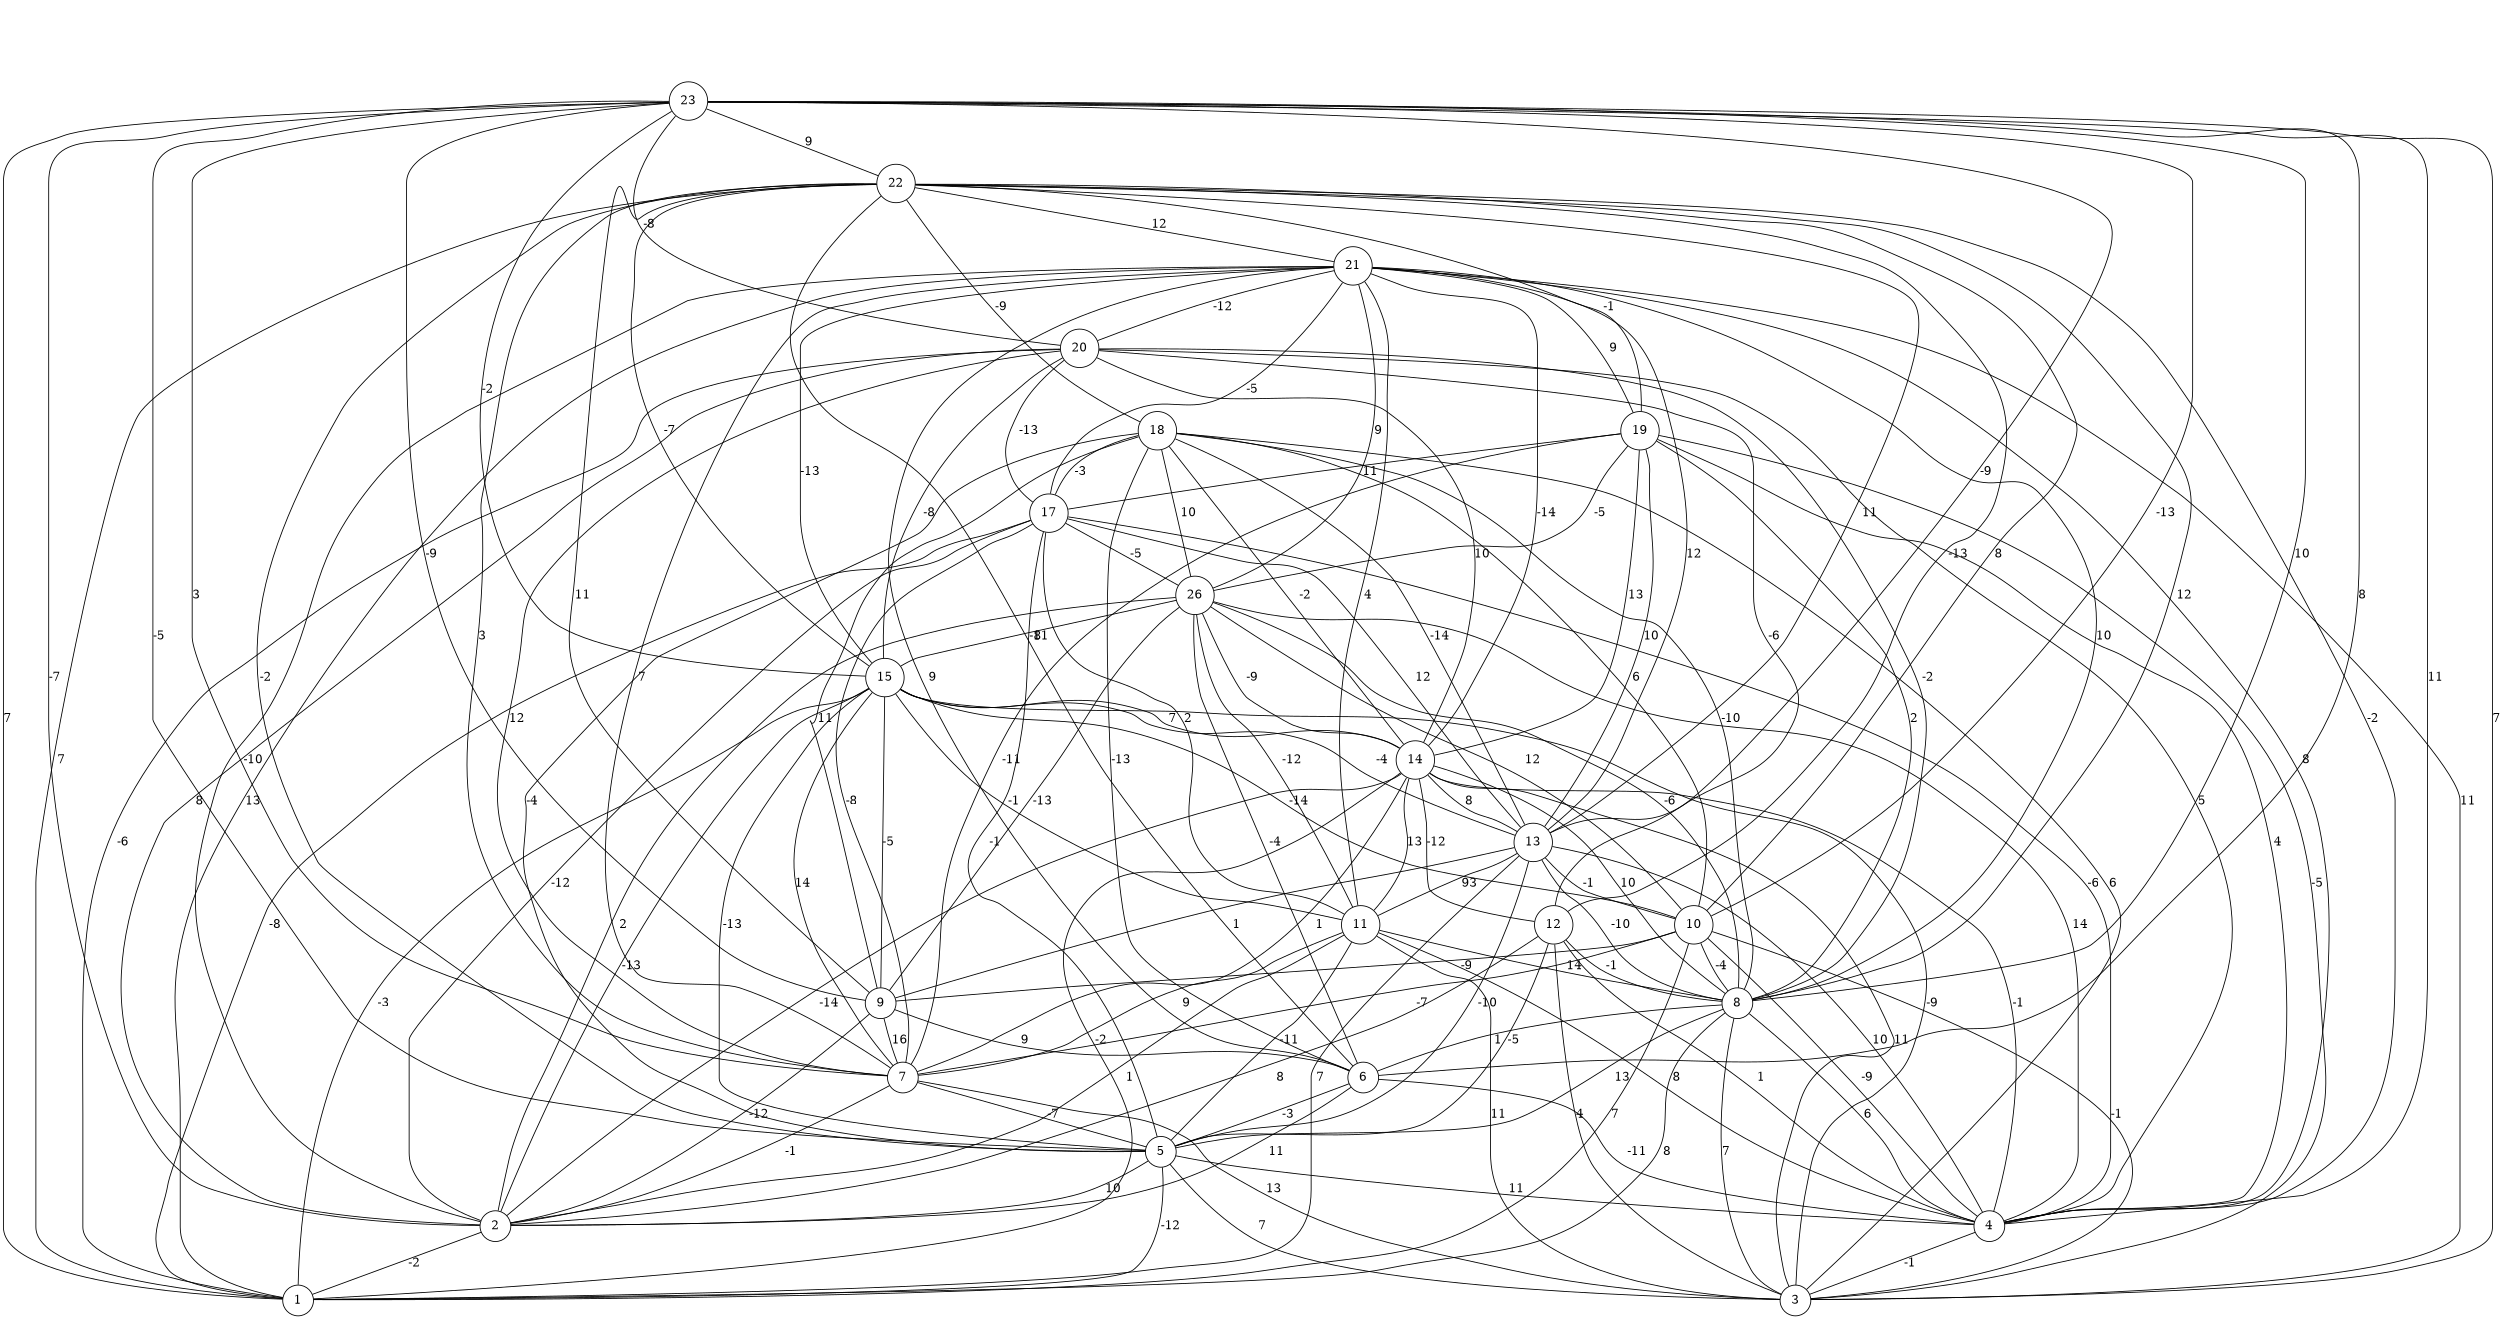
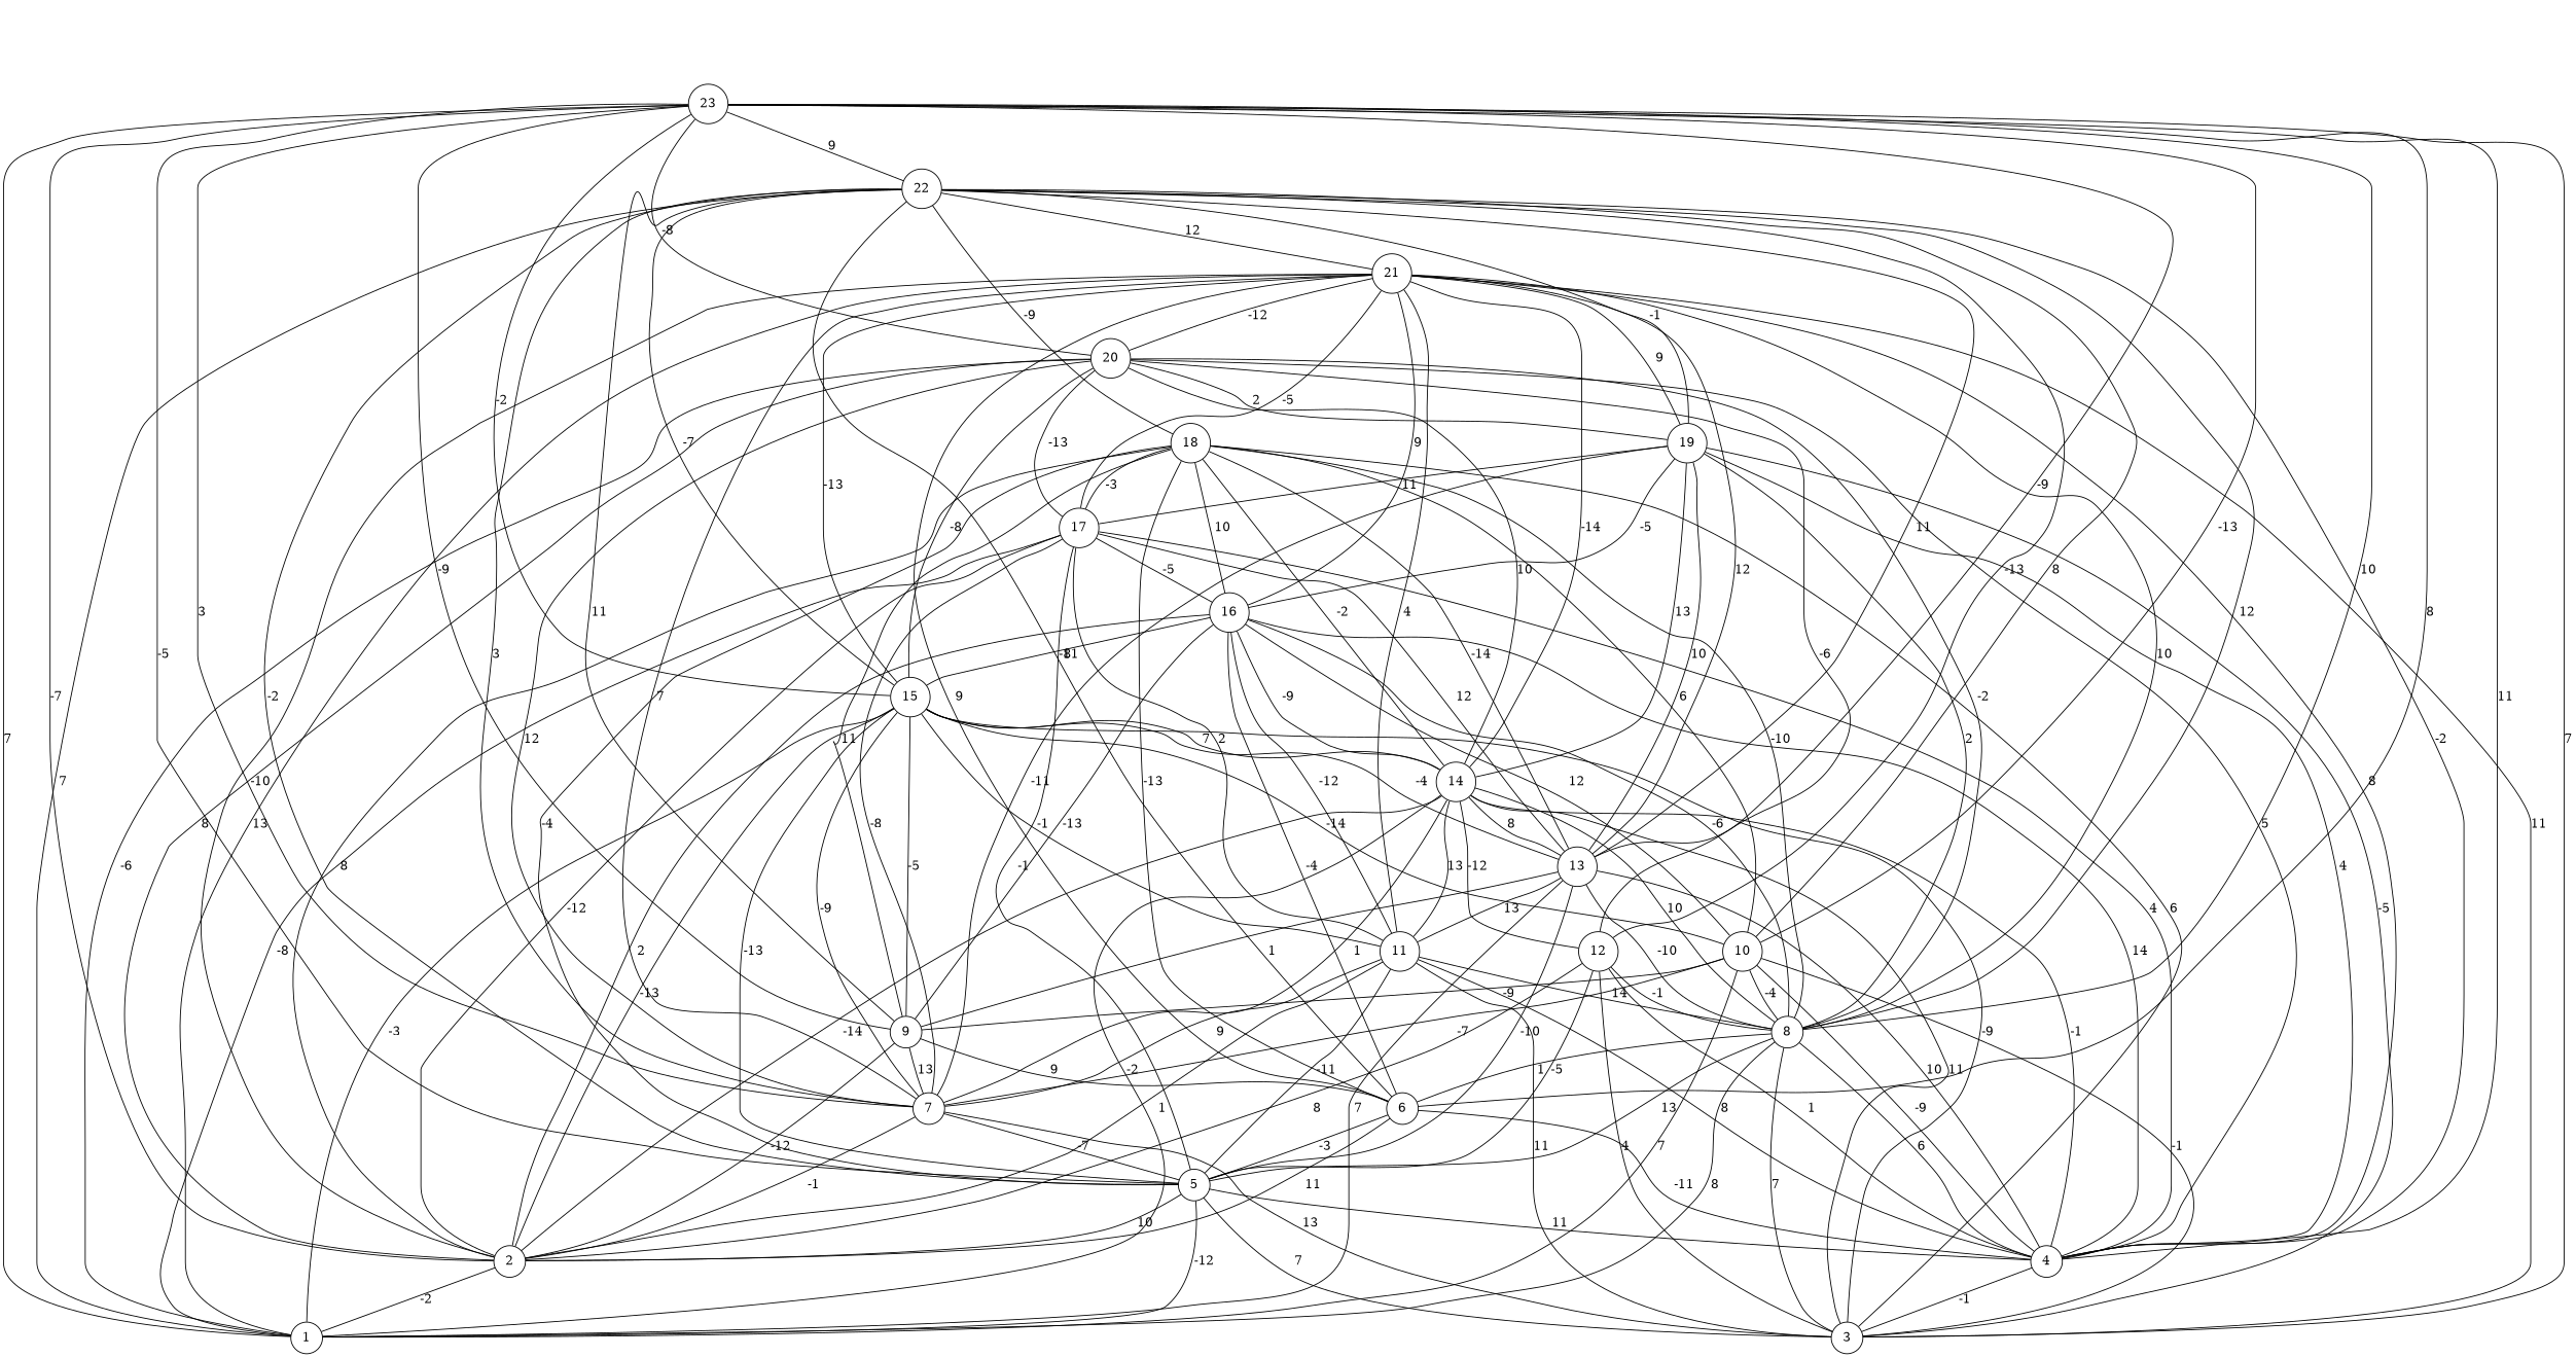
  graph {
    fontname="Helvetica,Arial,sans-serif"
    node [shape=circle]
    23
    1
    2
    3
    4
    5
    6
    7
    8
    9
    10
    13
    15
    20
    22
    11
    14
    12
    19
    17
    18
    21
-   16 [label=26]
+   16
    23 -- 1 [label=7]
    23 -- 2 [label=-7]
    23 -- 3 [label=7]
    23 -- 4 [label=11]
    23 -- 5 [label=-5]
    23 -- 6 [label=8]
    23 -- 7 [label=3]
    23 -- 8 [label=10]
    23 -- 9 [label=-9]
    23 -- 10 [label=-13]
    23 -- 13 [label=-9]
    23 -- 15 [label=-2]
    23 -- 20 [label=-8]
    23 -- 22 [label=9]
    2 -- 1 [label=-2]
    4 -- 3 [label=-1]
    5 -- 1 [label=-12]
    5 -- 2 [label=10]
    5 -- 3 [label=7]
    5 -- 4 [label=11]
    6 -- 2 [label=11]
    6 -- 4 [label=-11]
    6 -- 5 [label=-3]
    7 -- 2 [label=-1]
    7 -- 3 [label=13]
    7 -- 5 [label=-7]
    8 -- 1 [label=8]
    8 -- 3 [label=7]
    8 -- 4 [label=6]
    8 -- 5 [label=13]
    8 -- 6 [label=1]
    9 -- 2 [label=-12]
    9 -- 6 [label=9]
-   9 -- 7 [label=16]
+   9 -- 7 [label=13]
    10 -- 1 [label=7]
    10 -- 3 [label=-1]
    10 -- 4 [label=-9]
    10 -- 7 [label=-7]
    10 -- 8 [label=-4]
    10 -- 9 [label=-9]
    13 -- 1 [label=7]
    13 -- 4 [label=10]
    13 -- 5 [label=-10]
    13 -- 8 [label=-10]
    13 -- 9 [label=1]
-   13 -- 10 [label=-1]
-   13 -- 11 [label=93]
+   13 -- 11 [label=13]
    15 -- 1 [label=-3]
    15 -- 2 [label=-13]
    15 -- 3 [label=-9]
    15 -- 5 [label=-13]
-   15 -- 7 [label=14]
+   15 -- 7 [label=-9]
    15 -- 9 [label=-5]
    15 -- 10 [label=-14]
    15 -- 13 [label=-4]
    15 -- 11 [label=-1]
    15 -- 14 [label=7]
    20 -- 1 [label=-6]
    20 -- 2 [label=8]
    20 -- 4 [label=5]
    20 -- 7 [label=12]
    20 -- 8 [label=-2]
    20 -- 15 [label=-8]
    20 -- 14 [label=10]
    20 -- 12 [label=-6]
+   20 -- 19 [label=2]
    20 -- 17 [label=-13]
    22 -- 1 [label=7]
    22 -- 4 [label=-2]
    22 -- 5 [label=-2]
    22 -- 6 [label=-11]
    22 -- 7 [label=3]
    22 -- 8 [label=12]
    22 -- 9 [label=11]
    22 -- 10 [label=8]
    22 -- 13 [label=11]
    22 -- 15 [label=-7]
    22 -- 12 [label=-13]
    22 -- 19 [label=-1]
    22 -- 18 [label=-9]
    22 -- 21 [label=12]
    11 -- 2 [label=1]
    11 -- 3 [label=11]
    11 -- 4 [label=8]
    11 -- 5 [label=-11]
    11 -- 7 [label=9]
    11 -- 8 [label=14]
    14 -- 1 [label=-2]
    14 -- 2 [label=-14]
    14 -- 3 [label=11]
    14 -- 4 [label=-1]
    14 -- 7 [label=1]
    14 -- 8 [label=10]
    14 -- 13 [label=8]
    14 -- 11 [label=13]
    14 -- 12 [label=-12]
    12 -- 2 [label=8]
    12 -- 3 [label=4]
    12 -- 4 [label=1]
    12 -- 5 [label=-5]
    12 -- 8 [label=-1]
    19 -- 3 [label=-5]
    19 -- 4 [label=4]
    19 -- 7 [label=-11]
    19 -- 8 [label=2]
    19 -- 13 [label=10]
    19 -- 14 [label=13]
    19 -- 17 [label=11]
    19 -- 16 [label=-5]
    17 -- 1 [label=-8]
    17 -- 2 [label=-12]
-   17 -- 4 [label=-6]
+   17 -- 4 [label=4]
    17 -- 5 [label=-1]
    17 -- 7 [label=-8]
    17 -- 13 [label=12]
    17 -- 11 [label=2]
    17 -- 16 [label=-5]
+   18 -- 2 [label=8]
    18 -- 3 [label=6]
    18 -- 5 [label=-4]
    18 -- 6 [label=-13]
    18 -- 8 [label=-10]
    18 -- 9 [label=11]
    18 -- 10 [label=6]
    18 -- 13 [label=-14]
    18 -- 14 [label=-2]
    18 -- 17 [label=-3]
    18 -- 16 [label=10]
    21 -- 1 [label=13]
    21 -- 2 [label=-10]
    21 -- 3 [label=11]
    21 -- 4 [label=8]
    21 -- 6 [label=9]
    21 -- 7 [label=7]
    21 -- 8 [label=10]
    21 -- 13 [label=12]
    21 -- 15 [label=-13]
    21 -- 20 [label=-12]
    21 -- 11 [label=4]
    21 -- 14 [label=-14]
    21 -- 19 [label=9]
    21 -- 17 [label=-5]
    21 -- 16 [label=9]
    16 -- 2 [label=2]
    16 -- 4 [label=14]
    16 -- 6 [label=-4]
    16 -- 8 [label=-6]
    16 -- 9 [label=-13]
    16 -- 10 [label=12]
    16 -- 15 [label=8]
    16 -- 11 [label=-12]
    16 -- 14 [label=-9]
  }
